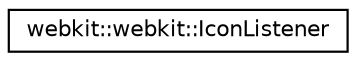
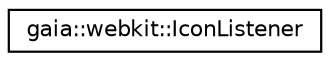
  digraph {
    rankdir=LR
-   n1 [color=black fillcolor=white fontname=Helvetica fontsize=10 height=0.2 label="webkit::webkit::IconListener" shape=record style=filled width=0.4]
+   n1 [color=black fillcolor=white fontname=Helvetica fontsize=10 height=0.2 label="gaia::webkit::IconListener" shape=record style=filled width=0.4]
  }
